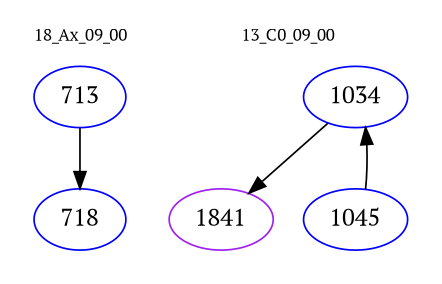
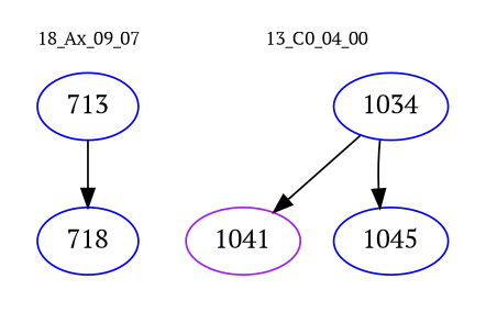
  digraph {
    fontname="PT Serif"
    node [color=blue fontname="PT Serif"]
    edge [color=black fontname="PT Serif"]
    n1 [label=713]
    n2 [label=718]
    n3 [label=1034]
-   n4 [color=purple label=1841]
+   n4 [color=purple label=1041]
    n5 [label=1045]
    subgraph cluster_1 {
      color=white
      fontsize=10
-     label="18_Ax_09_00"
+     label="18_Ax_09_07"
      n1
      n2
    }
    subgraph cluster_2 {
      color=white
      fontsize=10
-     label="13_C0_09_00"
+     label="13_C0_04_00"
      n3
      n4
      n5
    }
    n1 -> n2
    n3 -> n4
-   n5 -> n3
+   n3 -> n5
  }
